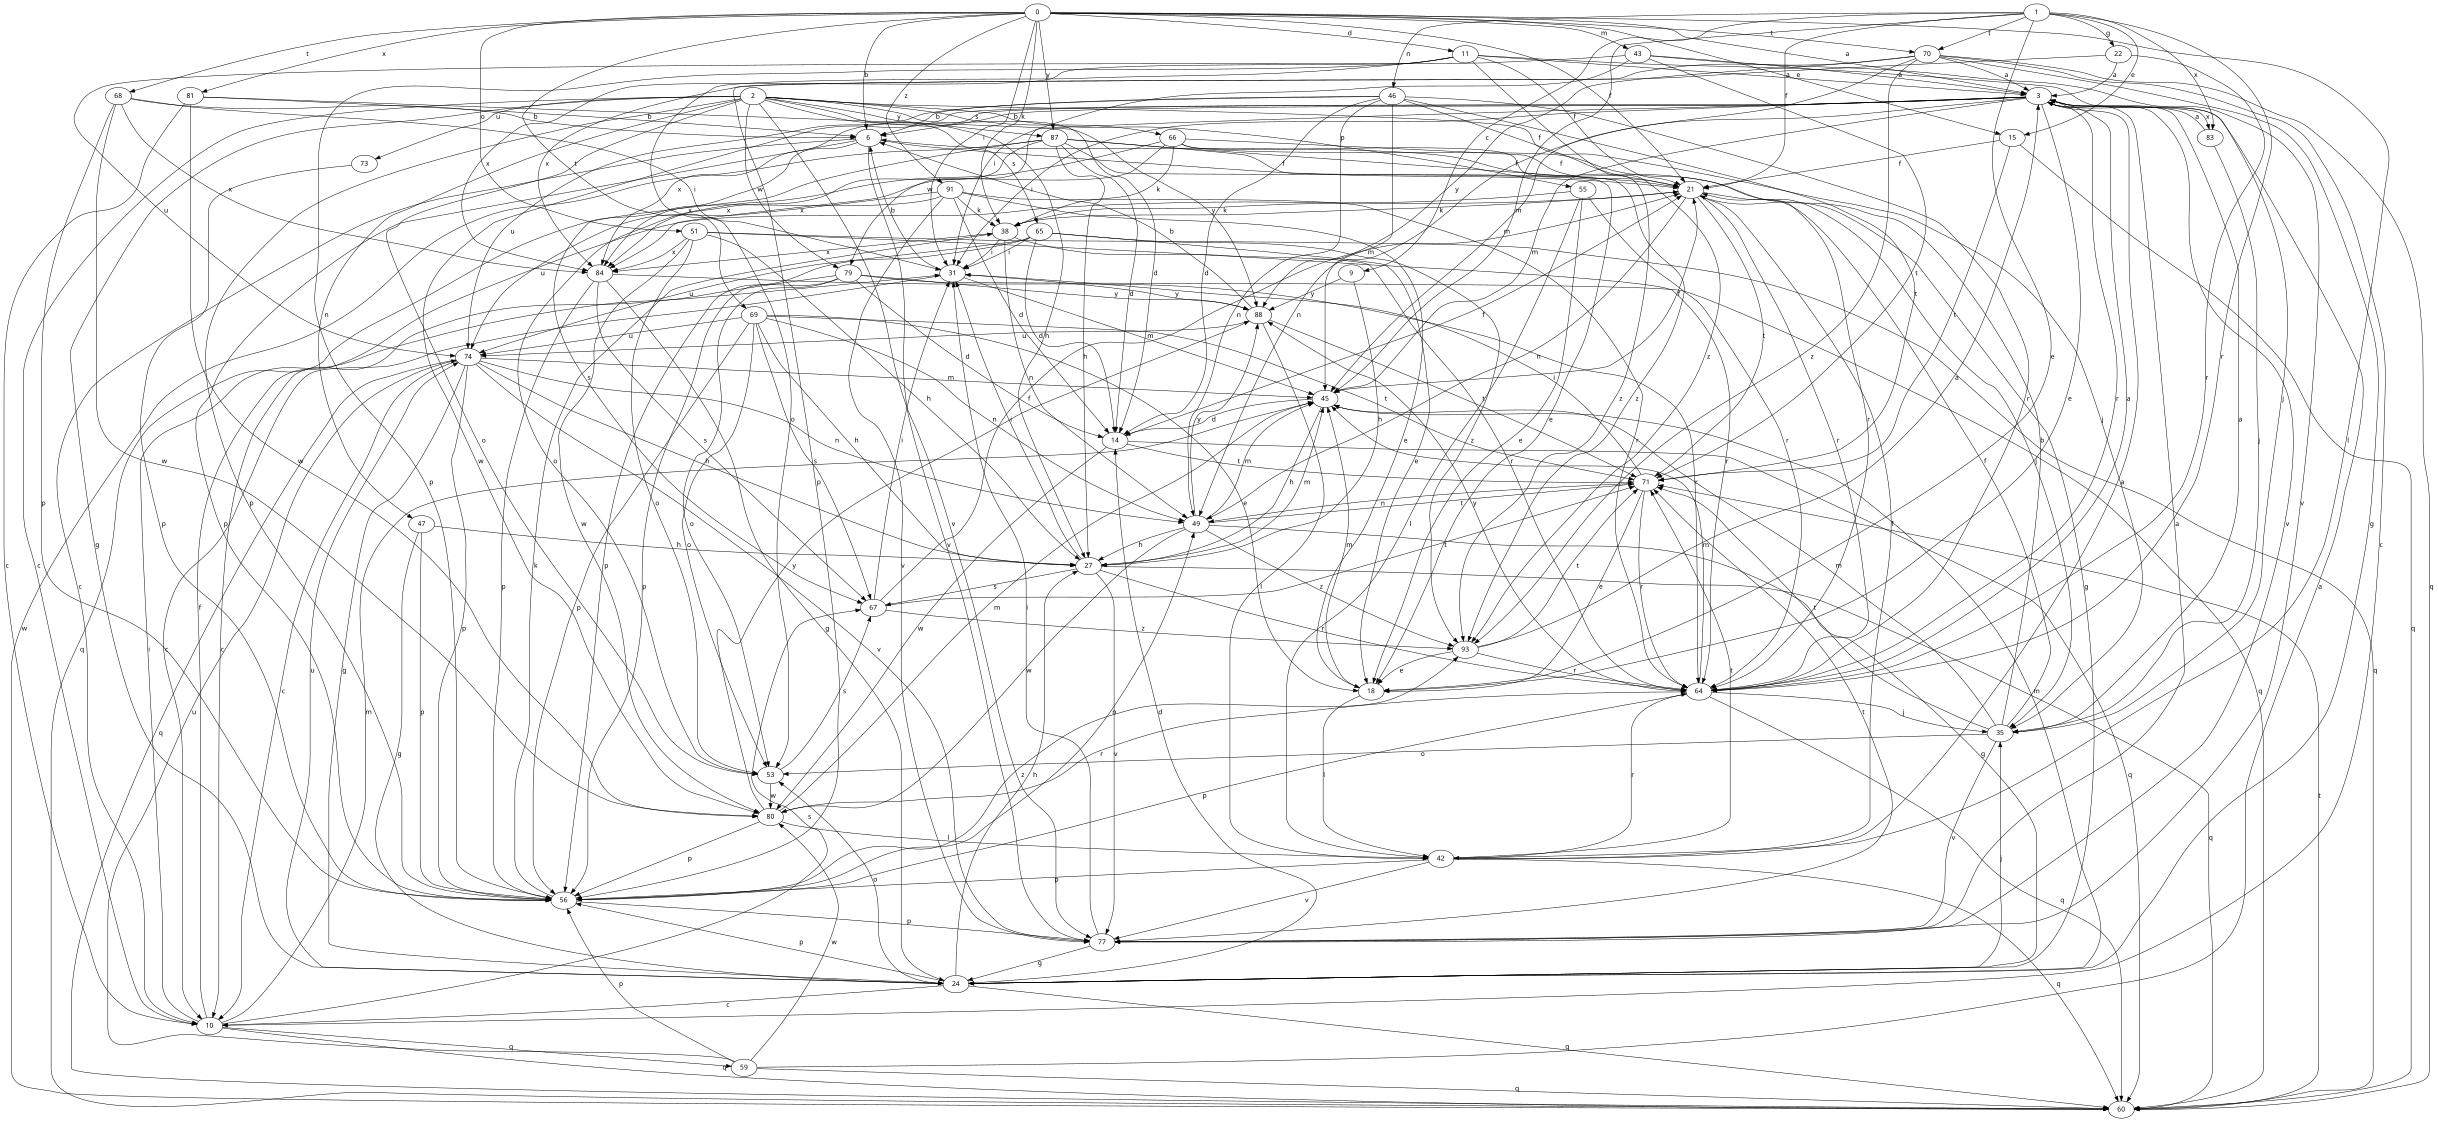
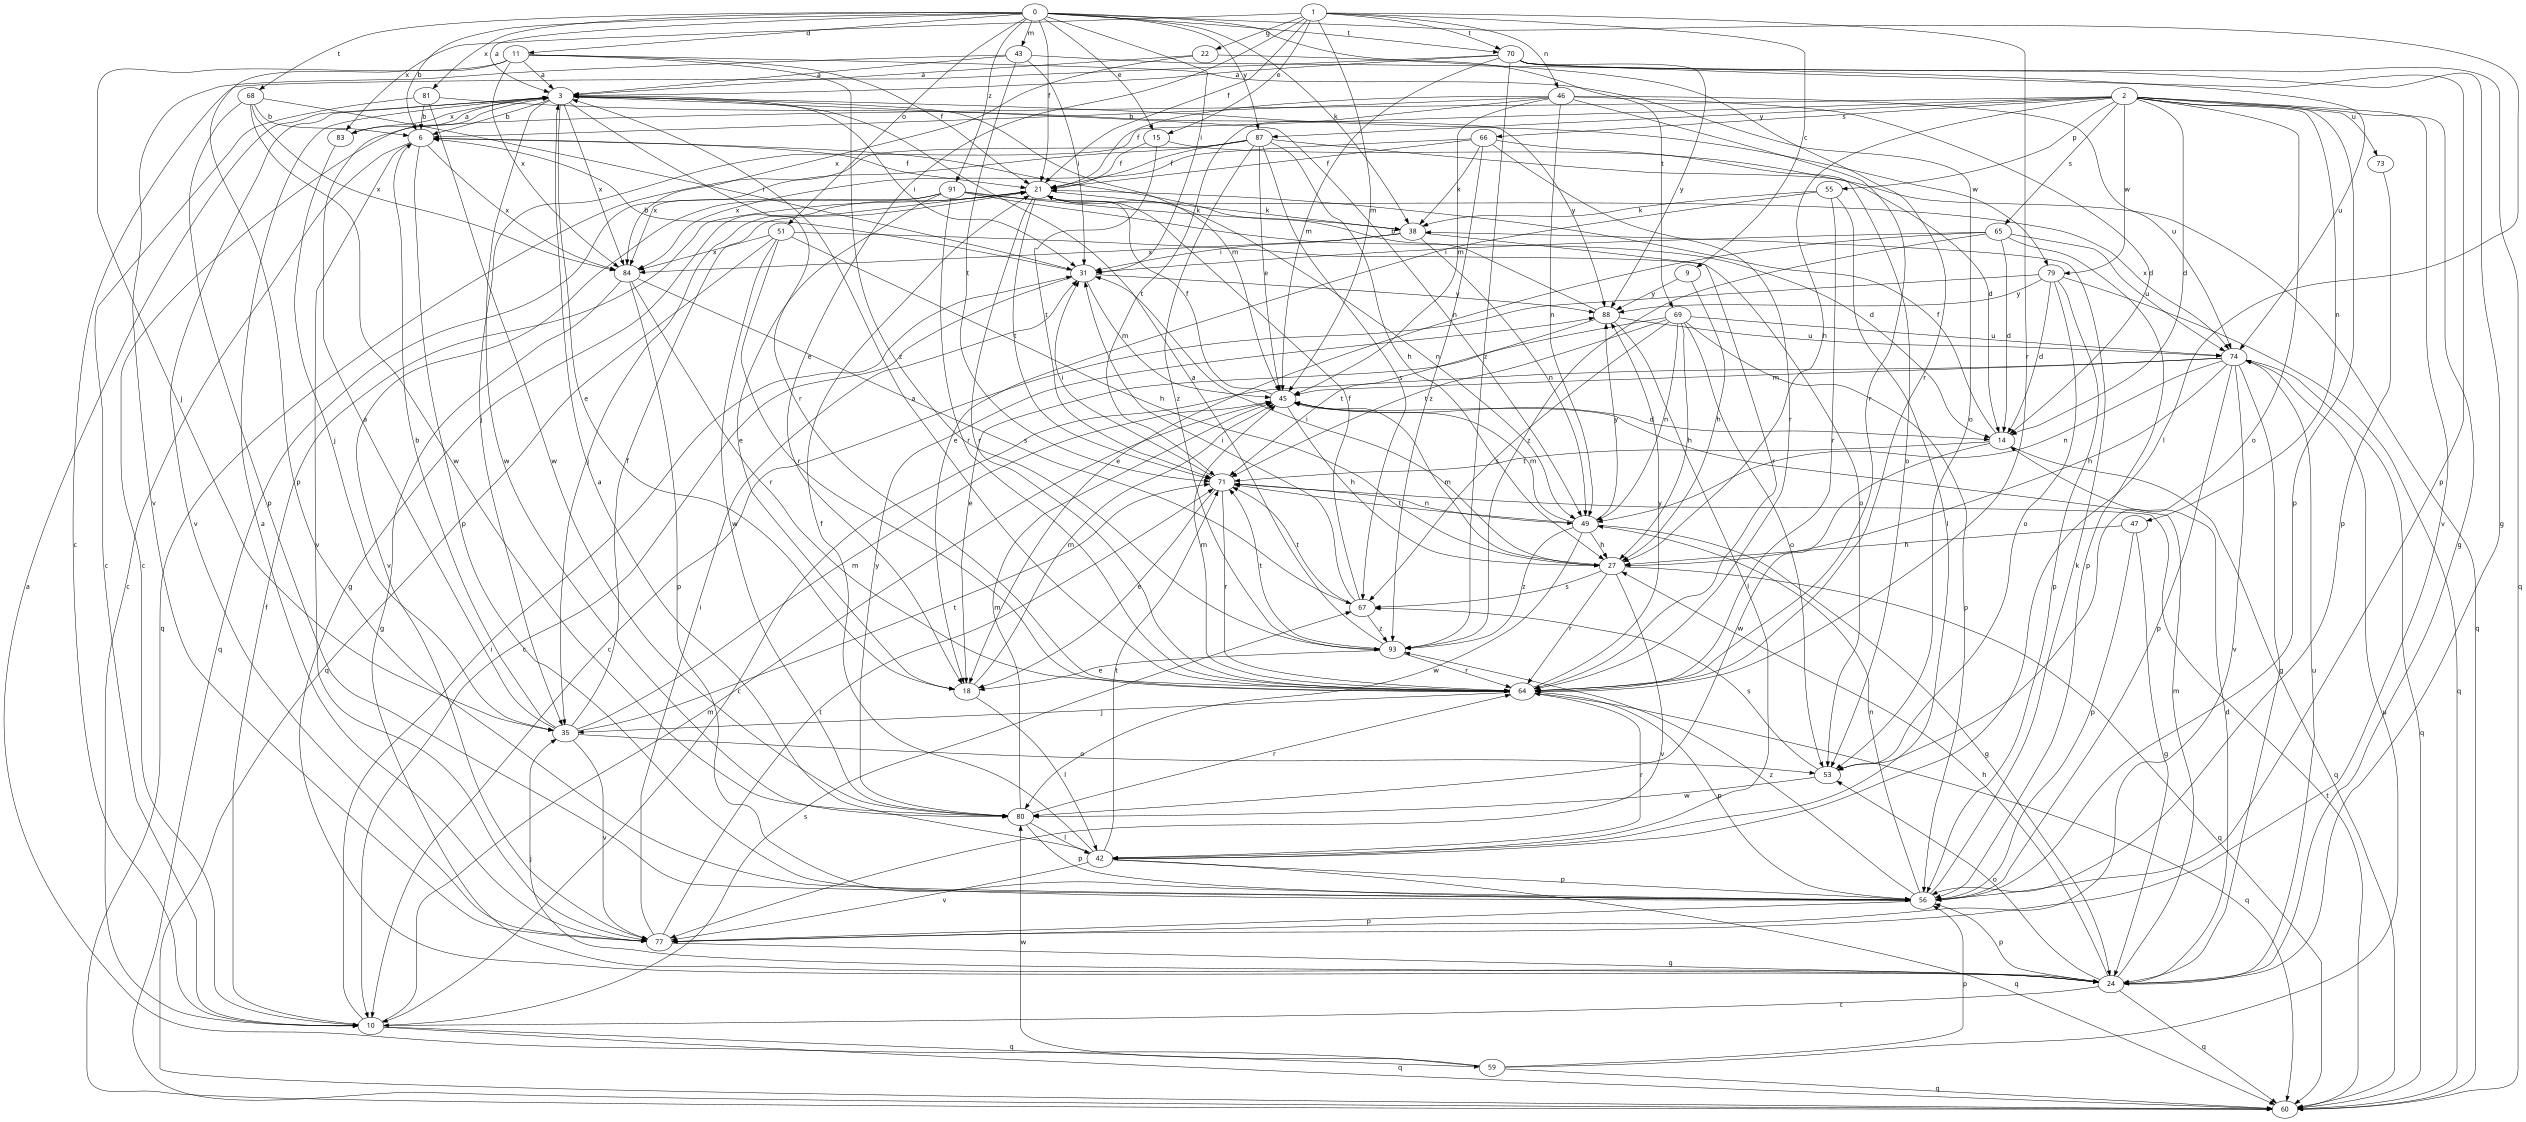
  strict digraph {
    fontname="Noto Sans"
    node [fontname="Noto Sans"]
    edge [fontname="Noto Sans"]
    0
    3
    6
    11
    15
    21
    31
    38
    42
    43
    51
    68
    69
    70
    81
    87
    91
    18
    45
    64
    83
    77
    79
    49
    80
    84
    10
    56
    35
    53
    93
    60
    71
    24
    88
    74
    27
    67
    14
    1
    9
    22
    46
    2
    47
    55
    65
    66
    73
    59
    0 -> 3 [label=a]
    0 -> 6 [label=b]
    0 -> 11 [label=d]
    0 -> 15 [label=e]
    0 -> 21 [label=f]
    0 -> 31 [label=i]
    0 -> 38 [label=k]
    0 -> 42 [label=l]
    0 -> 43 [label=m]
    0 -> 51 [label=o]
    0 -> 68 [label=t]
    0 -> 69 [label=t]
    0 -> 70 [label=t]
    0 -> 81 [label=x]
    0 -> 87 [label=y]
    0 -> 91 [label=z]
    3 -> 6 [label=b]
    3 -> 31 [label=i]
    3 -> 18 [label=e]
    3 -> 45 [label=m]
    3 -> 64 [label=r]
    3 -> 83 [label=x]
    3 -> 77 [label=v]
    3 -> 79 [label=w]
    3 -> 49 [label=n]
    3 -> 80 [label=w]
    3 -> 84 [label=x]
    6 -> 21 [label=f]
    6 -> 77 [label=v]
    6 -> 84 [label=x]
    6 -> 10 [label=c]
    6 -> 56 [label=p]
    11 -> 3 [label=a]
    11 -> 21 [label=f]
    11 -> 84 [label=x]
    11 -> 56 [label=p]
    11 -> 35 [label=j]
    11 -> 53 [label=o]
    11 -> 93 [label=z]
    15 -> 21 [label=f]
    15 -> 60 [label=q]
    15 -> 71 [label=t]
    21 -> 38 [label=k]
    21 -> 64 [label=r]
    21 -> 49 [label=n]
    21 -> 35 [label=j]
    21 -> 71 [label=t]
    21 -> 24 [label=g]
    31 -> 6 [label=b]
    31 -> 45 [label=m]
    31 -> 10 [label=c]
    31 -> 88 [label=y]
    38 -> 31 [label=i]
    38 -> 64 [label=r]
    38 -> 49 [label=n]
    38 -> 84 [label=x]
    42 -> 3 [label=a]
    42 -> 21 [label=f]
    42 -> 64 [label=r]
    42 -> 77 [label=v]
    42 -> 56 [label=p]
    42 -> 60 [label=q]
    42 -> 71 [label=t]
    43 -> 3 [label=a]
    43 -> 31 [label=i]
    43 -> 77 [label=v]
    43 -> 71 [label=t]
    43 -> 74 [label=u]
    51 -> 64 [label=r]
    51 -> 80 [label=w]
    51 -> 84 [label=x]
    51 -> 53 [label=o]
    51 -> 60 [label=q]
    51 -> 27 [label=h]
    68 -> 6 [label=b]
    68 -> 31 [label=i]
    68 -> 80 [label=w]
    68 -> 84 [label=x]
    68 -> 56 [label=p]
    69 -> 18 [label=e]
    69 -> 49 [label=n]
    69 -> 56 [label=p]
    69 -> 53 [label=o]
    69 -> 71 [label=t]
    69 -> 74 [label=u]
    69 -> 27 [label=h]
    69 -> 67 [label=s]
    70 -> 3 [label=a]
    70 -> 45 [label=m]
    70 -> 10 [label=c]
    70 -> 56 [label=p]
    70 -> 93 [label=z]
    70 -> 60 [label=q]
    70 -> 24 [label=g]
    70 -> 88 [label=y]
    81 -> 6 [label=b]
    81 -> 80 [label=w]
    81 -> 10 [label=c]
    81 -> 88 [label=y]
    87 -> 21 [label=f]
-   87 -> 18 [label=e]
+   87 -> 45 [label=e]
    87 -> 84 [label=x]
    87 -> 93 [label=z]
-   87 -> 60 [label=w]
+   87 -> 60 [label=q]
    87 -> 27 [label=h]
    87 -> 67 [label=s]
    87 -> 14 [label=d]
    91 -> 38 [label=k]
    91 -> 18 [label=e]
    91 -> 64 [label=r]
    91 -> 77 [label=v]
    91 -> 60 [label=q]
-   91 -> 74 [label=u]
+   91 -> 74 [label=x]
    91 -> 14 [label=d]
    18 -> 42 [label=l]
    18 -> 45 [label=m]
    45 -> 21 [label=f]
    45 -> 27 [label=h]
    45 -> 14 [label=d]
    64 -> 3 [label=a]
    64 -> 45 [label=m]
    64 -> 56 [label=p]
    64 -> 35 [label=j]
    64 -> 60 [label=q]
    64 -> 88 [label=y]
    83 -> 3 [label=a]
    83 -> 35 [label=j]
    77 -> 3 [label=a]
    77 -> 31 [label=i]
    77 -> 71 [label=t]
    77 -> 24 [label=g]
    79 -> 10 [label=c]
    79 -> 56 [label=p]
    79 -> 53 [label=o]
    79 -> 60 [label=q]
    79 -> 88 [label=y]
    79 -> 14 [label=d]
    49 -> 45 [label=m]
    49 -> 80 [label=w]
    49 -> 93 [label=z]
    49 -> 71 [label=t]
    49 -> 24 [label=g]
    49 -> 88 [label=y]
    49 -> 27 [label=h]
    80 -> 42 [label=l]
    80 -> 45 [label=m]
    80 -> 64 [label=r]
    80 -> 56 [label=p]
    80 -> 88 [label=y]
    84 -> 64 [label=r]
    84 -> 56 [label=p]
    84 -> 24 [label=g]
    84 -> 67 [label=s]
    10 -> 21 [label=f]
    10 -> 31 [label=i]
    10 -> 45 [label=m]
    10 -> 60 [label=q]
    10 -> 67 [label=s]
    10 -> 59 [label=q]
    56 -> 38 [label=k]
    56 -> 77 [label=p]
    56 -> 49 [label=n]
    56 -> 93 [label=z]
    35 -> 3 [label=a]
    35 -> 6 [label=b]
    35 -> 21 [label=f]
    35 -> 45 [label=m]
    35 -> 77 [label=v]
    35 -> 53 [label=o]
    35 -> 71 [label=t]
    53 -> 80 [label=w]
    53 -> 67 [label=s]
    93 -> 3 [label=a]
    93 -> 18 [label=e]
    93 -> 64 [label=r]
    93 -> 71 [label=t]
    60 -> 71 [label=t]
    71 -> 31 [label=i]
    71 -> 18 [label=e]
    71 -> 64 [label=r]
    71 -> 49 [label=n]
    24 -> 45 [label=m]
    24 -> 10 [label=c]
    24 -> 56 [label=p]
    24 -> 35 [label=j]
    24 -> 53 [label=o]
    24 -> 60 [label=q]
    24 -> 74 [label=u]
    24 -> 27 [label=h]
    24 -> 14 [label=d]
    88 -> 6 [label=b]
    88 -> 42 [label=l]
    88 -> 71 [label=t]
    88 -> 74 [label=u]
    74 -> 45 [label=m]
    74 -> 77 [label=v]
    74 -> 49 [label=n]
    74 -> 10 [label=c]
    74 -> 56 [label=p]
    74 -> 60 [label=q]
    74 -> 24 [label=g]
    74 -> 27 [label=h]
    27 -> 31 [label=i]
    27 -> 45 [label=m]
    27 -> 64 [label=r]
    27 -> 77 [label=v]
    27 -> 60 [label=q]
    27 -> 67 [label=s]
    67 -> 21 [label=f]
    67 -> 31 [label=i]
    67 -> 93 [label=z]
    67 -> 71 [label=t]
    14 -> 21 [label=f]
    14 -> 80 [label=w]
    14 -> 60 [label=q]
    14 -> 71 [label=t]
    1 -> 15 [label=e]
    1 -> 21 [label=f]
    1 -> 70 [label=t]
    1 -> 18 [label=e]
    1 -> 45 [label=m]
    1 -> 64 [label=r]
    1 -> 83 [label=x]
    1 -> 9 [label=c]
    1 -> 22 [label=g]
    1 -> 46 [label=n]
    9 -> 88 [label=y]
    9 -> 27 [label=h]
    22 -> 3 [label=a]
    22 -> 64 [label=r]
    22 -> 84 [label=x]
    46 -> 6 [label=b]
    46 -> 21 [label=f]
    46 -> 45 [label=m]
    46 -> 64 [label=r]
    46 -> 49 [label=n]
    46 -> 71 [label=t]
    46 -> 74 [label=u]
    46 -> 14 [label=d]
    2 -> 87 [label=y]
    2 -> 77 [label=v]
    2 -> 79 [label=w]
    2 -> 10 [label=c]
    2 -> 56 [label=p]
    2 -> 35 [label=j]
    2 -> 53 [label=o]
    2 -> 24 [label=g]
    2 -> 27 [label=h]
    2 -> 14 [label=d]
    2 -> 47 [label=n]
    2 -> 55 [label=p]
    2 -> 65 [label=s]
    2 -> 66 [label=s]
    2 -> 73 [label=u]
    47 -> 56 [label=p]
    47 -> 24 [label=g]
    47 -> 27 [label=h]
    55 -> 38 [label=k]
    55 -> 42 [label=l]
    55 -> 18 [label=e]
    55 -> 64 [label=r]
    65 -> 31 [label=i]
    65 -> 18 [label=e]
    65 -> 56 [label=p]
    65 -> 93 [label=z]
    65 -> 74 [label=u]
    65 -> 14 [label=d]
    66 -> 21 [label=f]
    66 -> 38 [label=k]
    66 -> 64 [label=r]
    66 -> 84 [label=x]
    66 -> 53 [label=o]
    66 -> 93 [label=z]
    73 -> 56 [label=p]
    59 -> 3 [label=a]
    59 -> 80 [label=w]
    59 -> 56 [label=p]
    59 -> 60 [label=q]
    59 -> 74 [label=u]
  }
